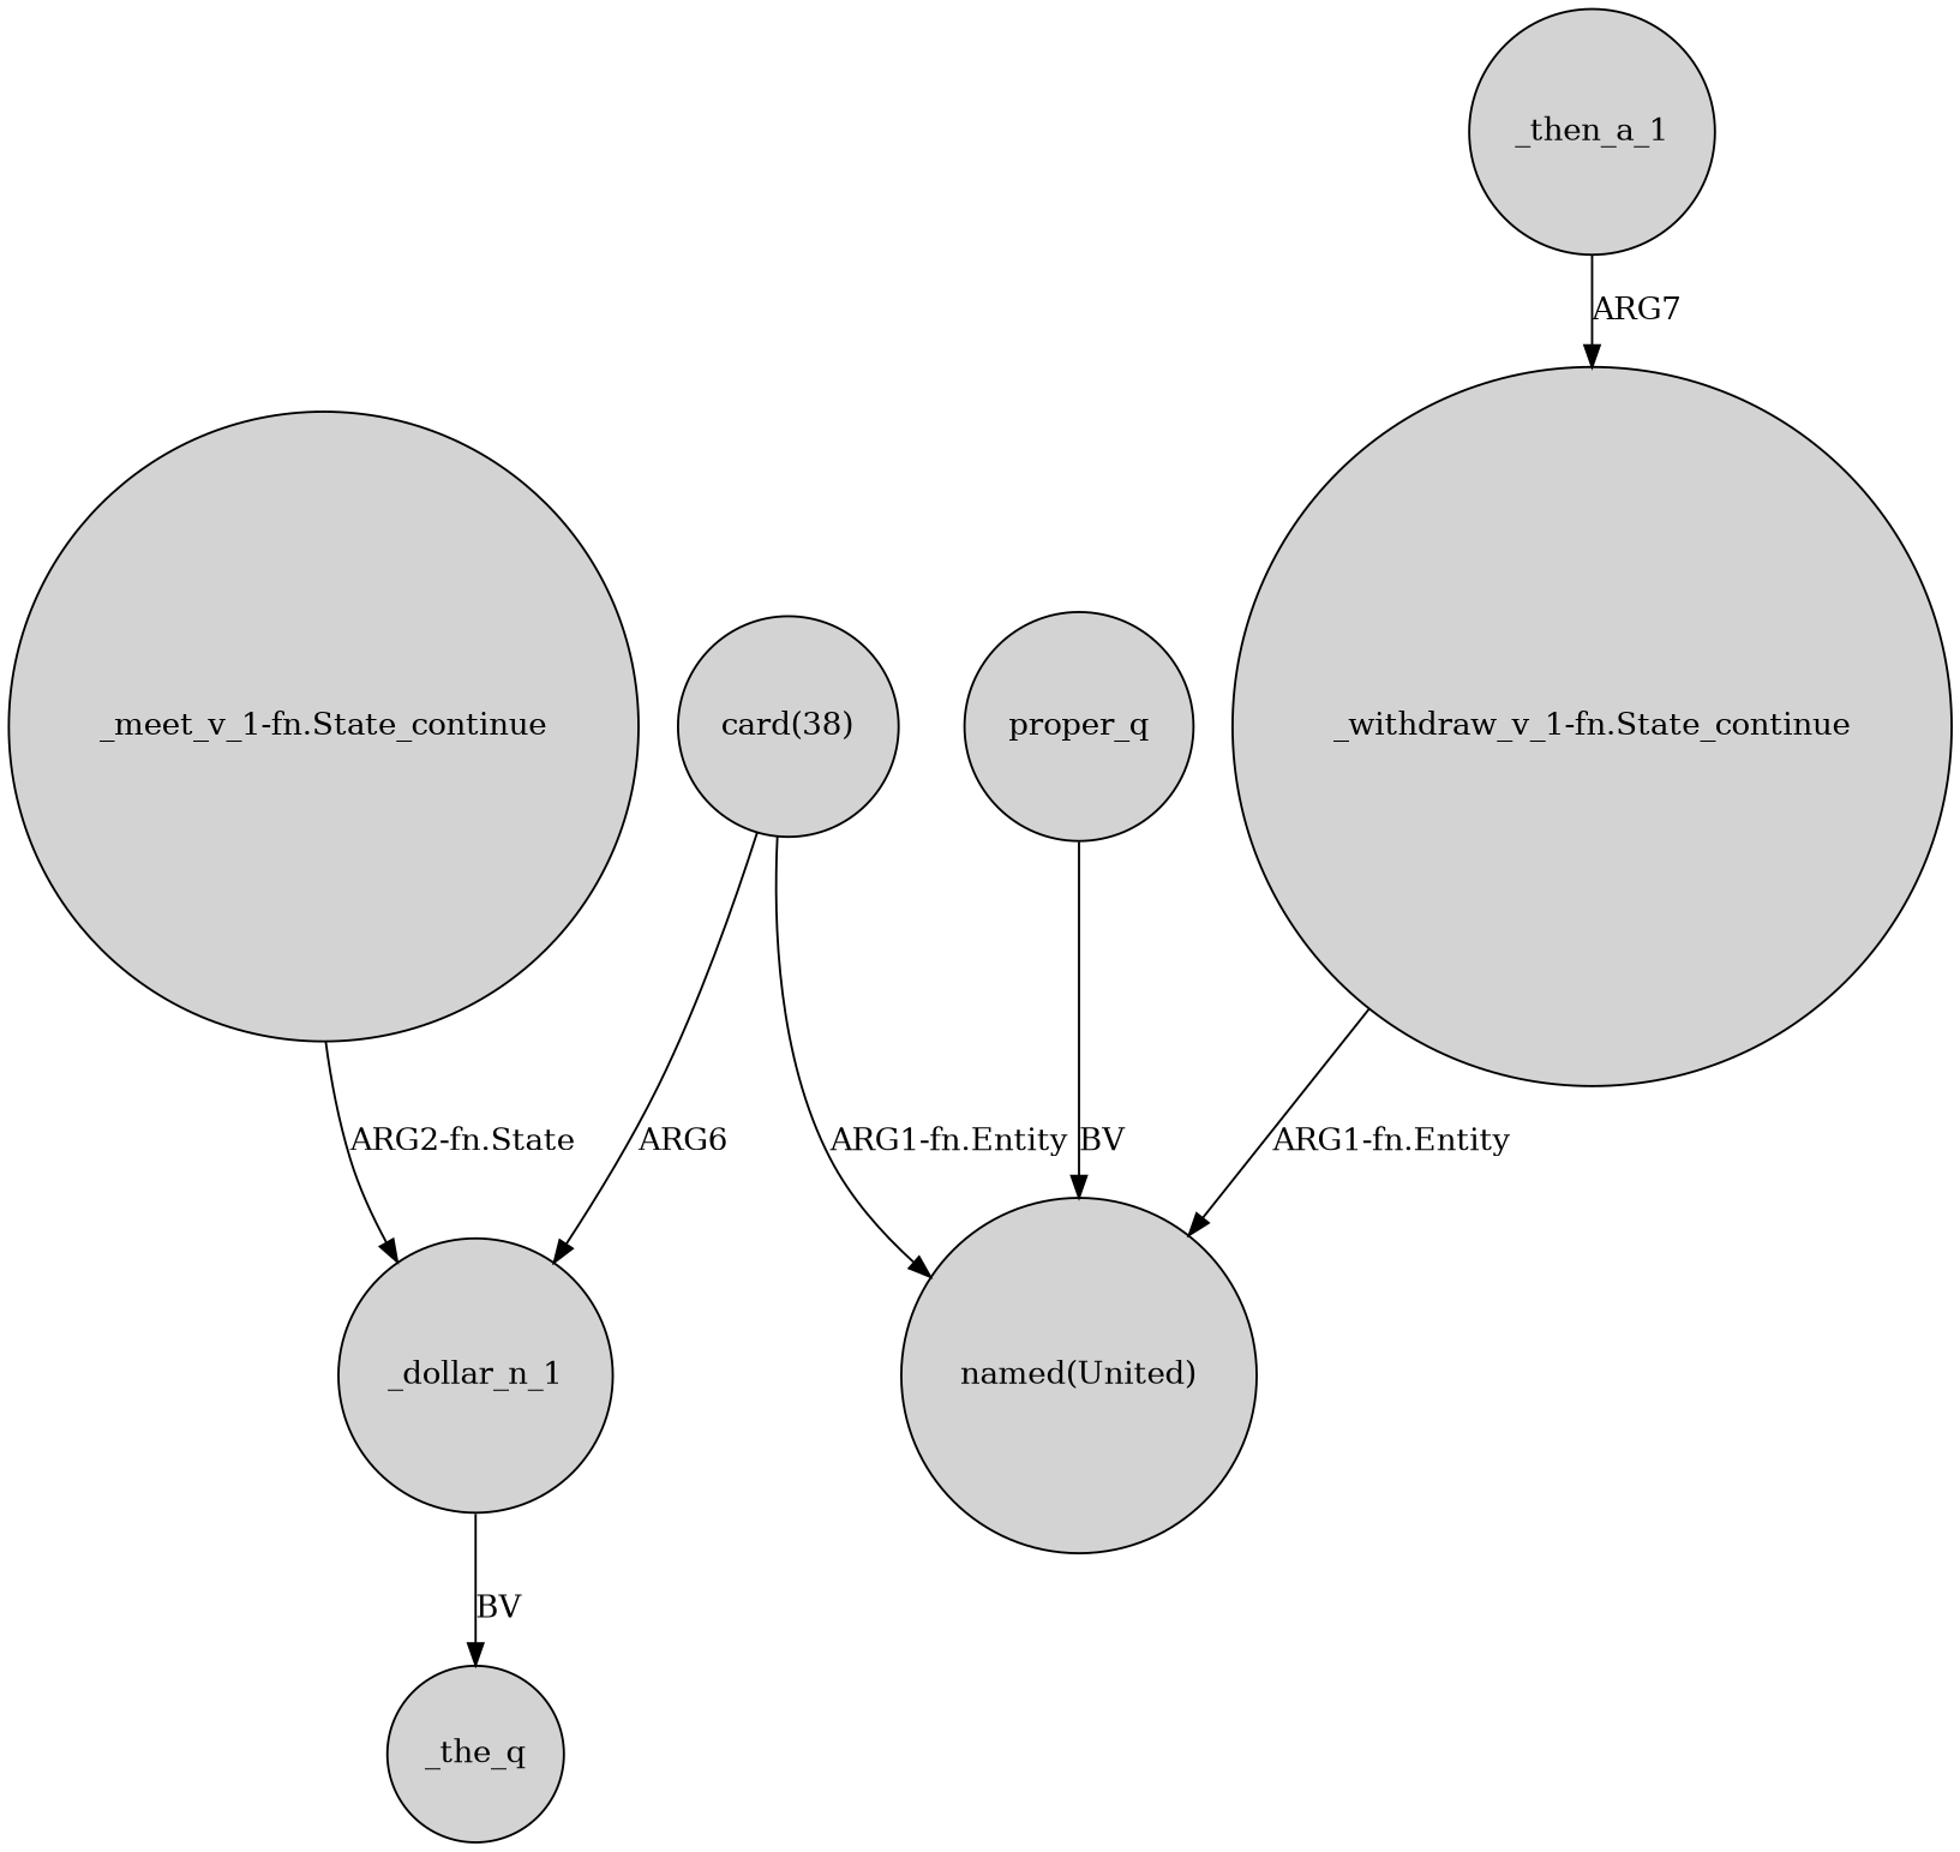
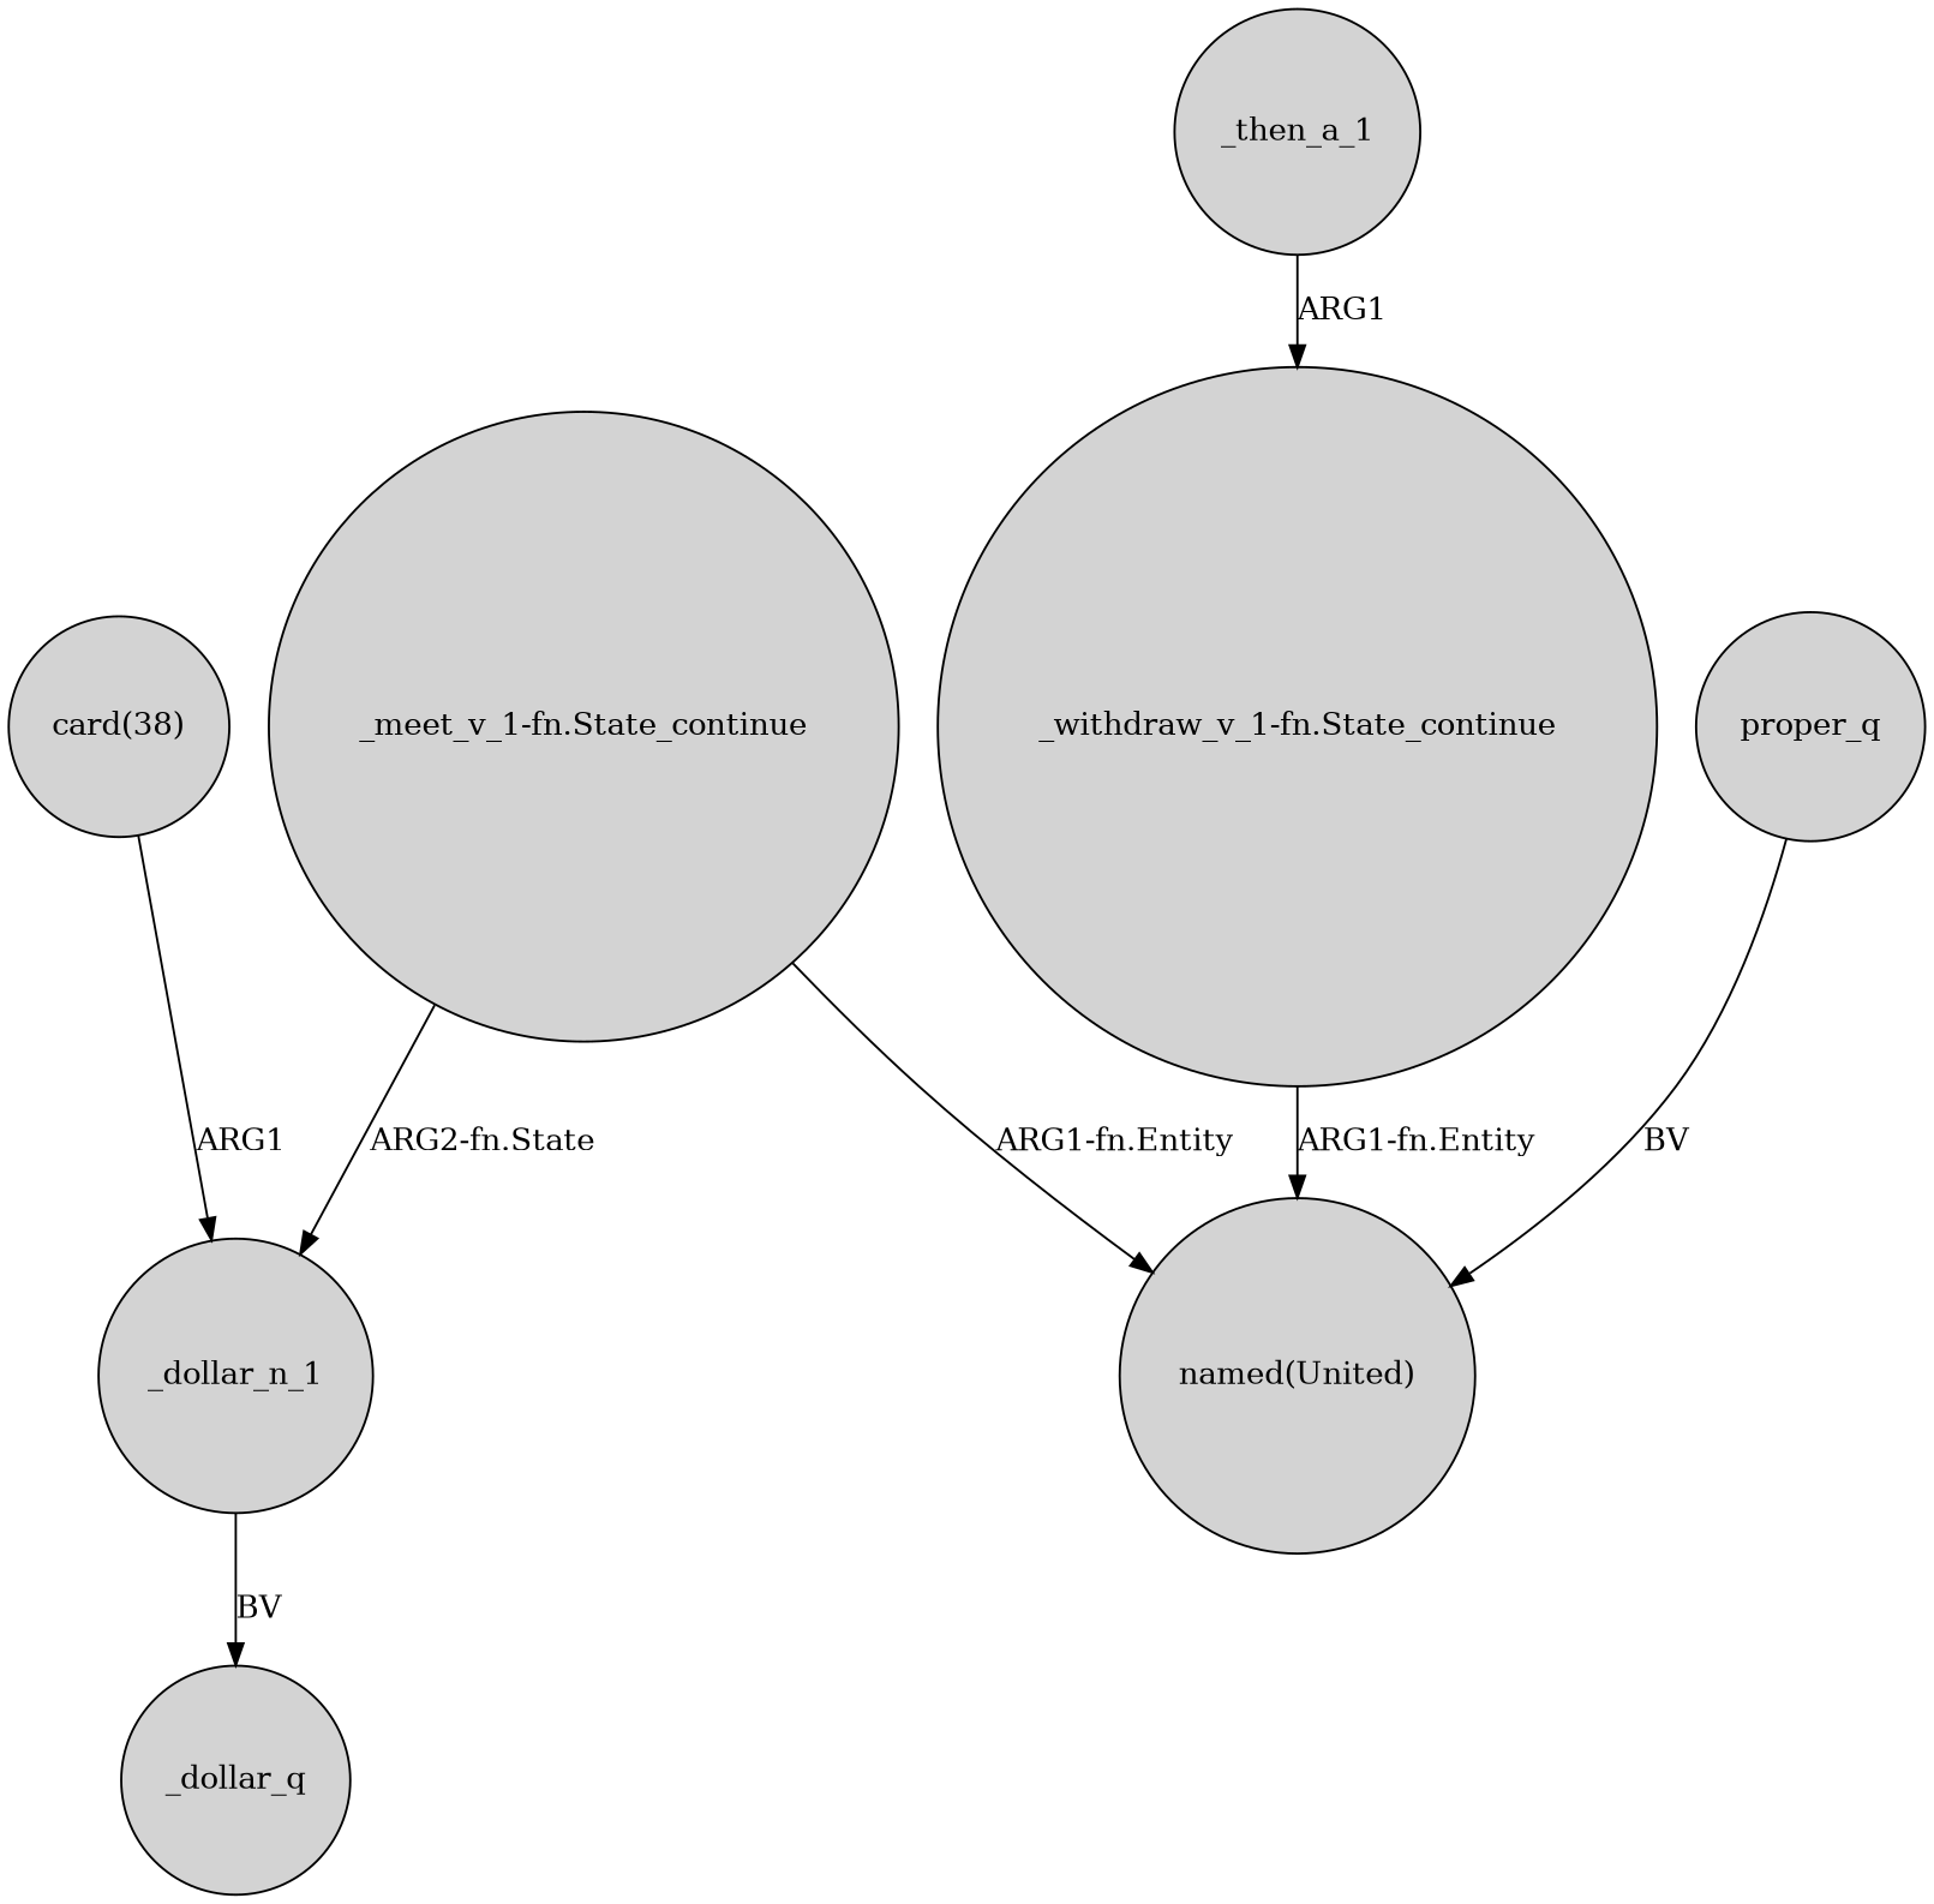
  digraph {
    node [shape=circle style=filled]
    "_meet_v_1-fn.State_continue"
    _dollar_n_1
    "named(United)"
-   _the_q
+   _the_q [label=_dollar_q]
    "card(38)"
    proper_q
    "_withdraw_v_1-fn.State_continue"
    _then_a_1
    "_meet_v_1-fn.State_continue" -> _dollar_n_1 [label="ARG2-fn.State"]
-   "card(38)" -> "named(United)" [label="ARG1-fn.Entity"]
+   "_meet_v_1-fn.State_continue" -> "named(United)" [label="ARG1-fn.Entity"]
    _dollar_n_1 -> _the_q [label=BV]
-   "card(38)" -> _dollar_n_1 [label=ARG6]
+   "card(38)" -> _dollar_n_1 [label=ARG1]
    proper_q -> "named(United)" [label=BV]
    "_withdraw_v_1-fn.State_continue" -> "named(United)" [label="ARG1-fn.Entity"]
-   _then_a_1 -> "_withdraw_v_1-fn.State_continue" [label=ARG7]
+   _then_a_1 -> "_withdraw_v_1-fn.State_continue" [label=ARG1]
  }
